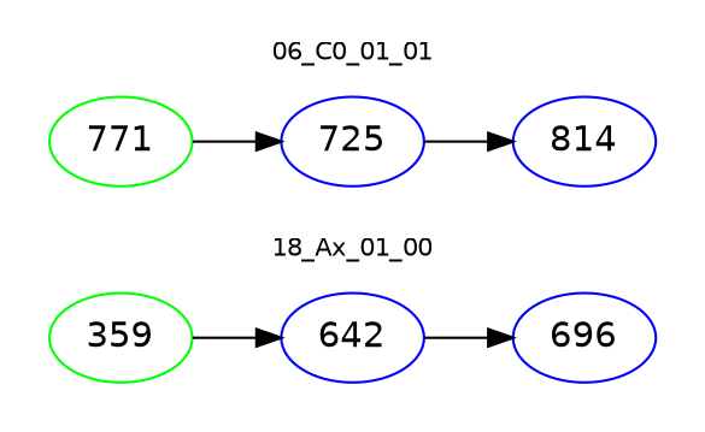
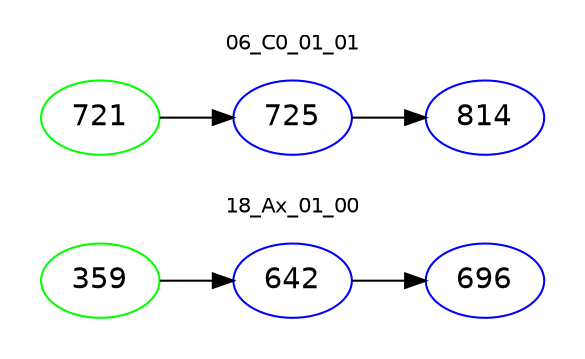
  digraph {
    fontname="DejaVu Sans"
    rankdir=LR
    node [color=blue fontname="DejaVu Sans"]
    edge [color=black fontname="DejaVu Sans"]
    n1 [color=green label=359]
    n2 [label=642]
    n3 [label=696]
-   n4 [color=green label=771]
+   n4 [color=green label=721]
    n5 [label=725]
    n6 [label=814]
    subgraph cluster_1 {
      color=white
      fontsize=10
      label="18_Ax_01_00"
      n1
      n2
      n3
    }
    subgraph cluster_2 {
      color=white
      fontsize=10
      label="06_C0_01_01"
      n4
      n5
      n6
    }
    n1 -> n2
    n2 -> n3
    n4 -> n5
    n5 -> n6
  }
